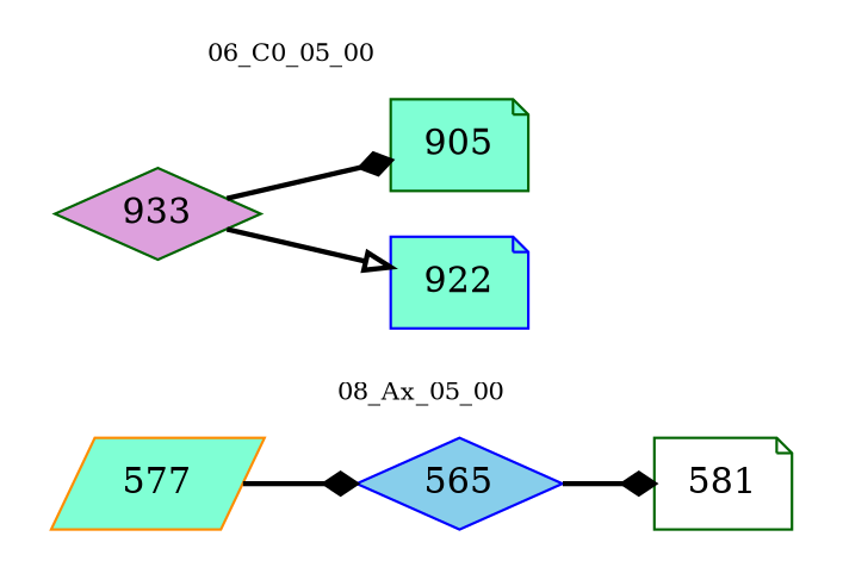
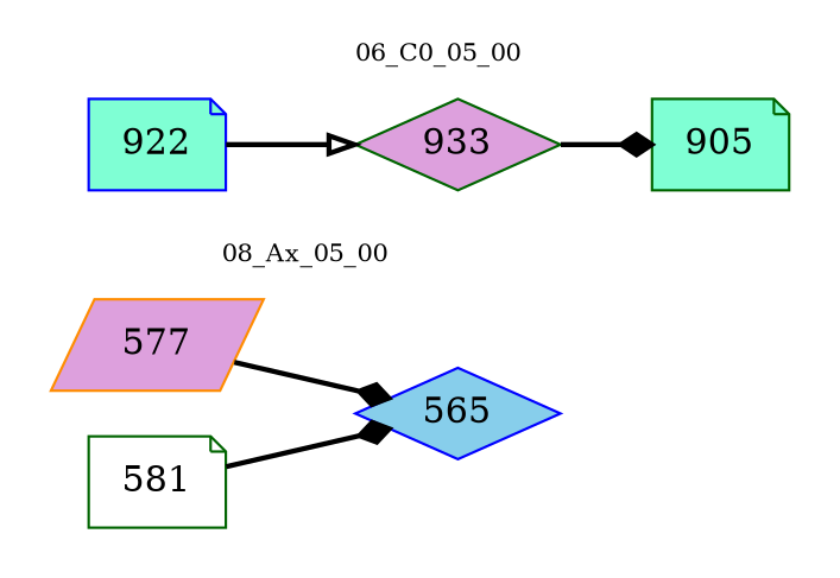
  digraph {
    rankdir=LR
    node [color=darkgreen fillcolor=plum shape=note style=filled]
    edge [arrowhead=diamond color=black style=bold]
-   n1 [color=darkorange fillcolor=aquamarine label=577 shape=parallelogram]
+   n1 [color=darkorange label=577 shape=parallelogram]
    n2 [color=blue fillcolor=skyblue label=565 shape=diamond]
    n3 [fillcolor=white label=581]
    n4 [color=blue fillcolor=aquamarine label=922]
    n5 [label=933 shape=diamond]
    n6 [fillcolor=aquamarine label=905]
    subgraph cluster_1 {
      color=white
      fontsize=10
      label="08_Ax_05_00"
      n1
      n2
      n3
    }
    subgraph cluster_2 {
      color=white
      fontsize=10
      label="06_C0_05_00"
      n4
      n5
      n6
    }
    n1 -> n2
-   n2 -> n3
-   n5 -> n4 [arrowhead=onormal]
+   n3 -> n2
+   n4 -> n5 [arrowhead=onormal]
    n5 -> n6
  }
